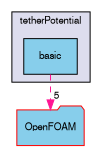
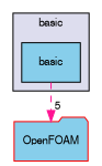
  digraph {
    compound=true
    node [fillcolor=skyblue fontname=FreeSans fontsize=10 style=filled]
    n1 [label=basic pencolor=black shape=box]
    n2 [color=red label=OpenFOAM shape=folder]
    subgraph cluster_1 {
      bgcolor="#ddddee"
      fontname=FreeSans
      fontsize=10
-     label=tetherPotential
+     label=basic
      pencolor=black
      n1
    }
    n1 -> n2 [headlabel=5 labeldistance=1.5 labelfontname=FreeSans labelfontsize=10 color=deeppink style=dashed]
  }
